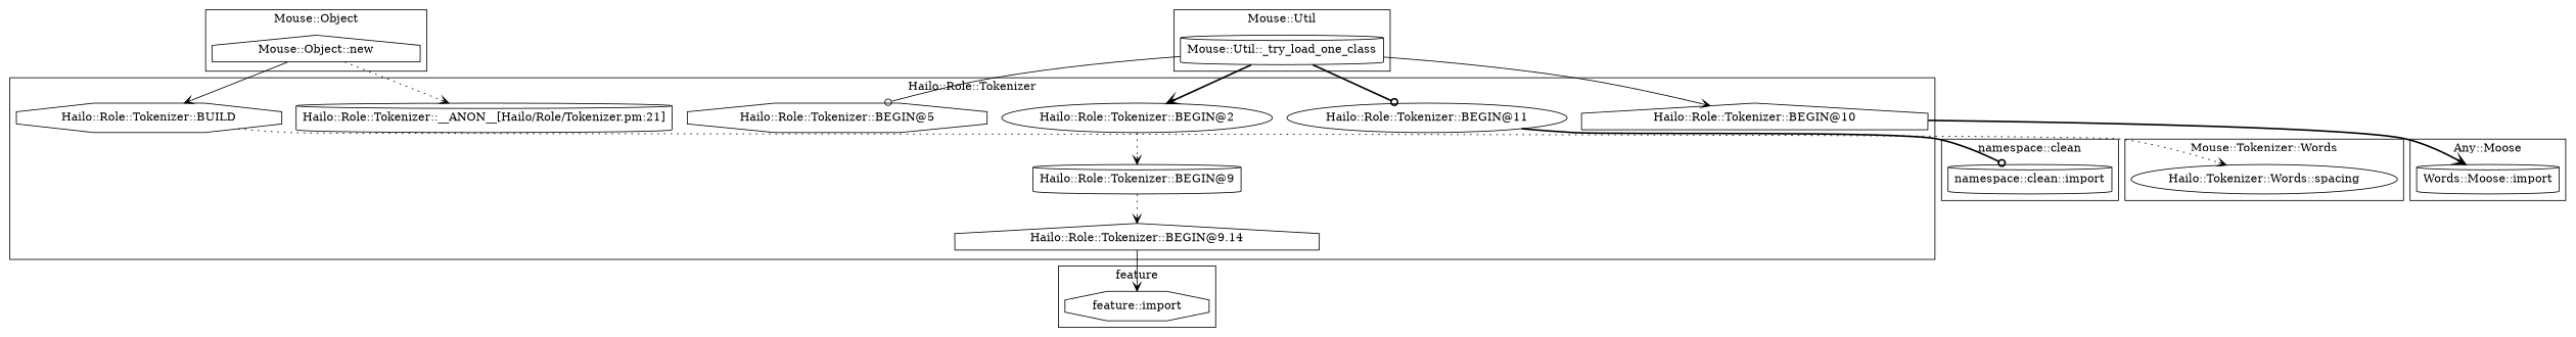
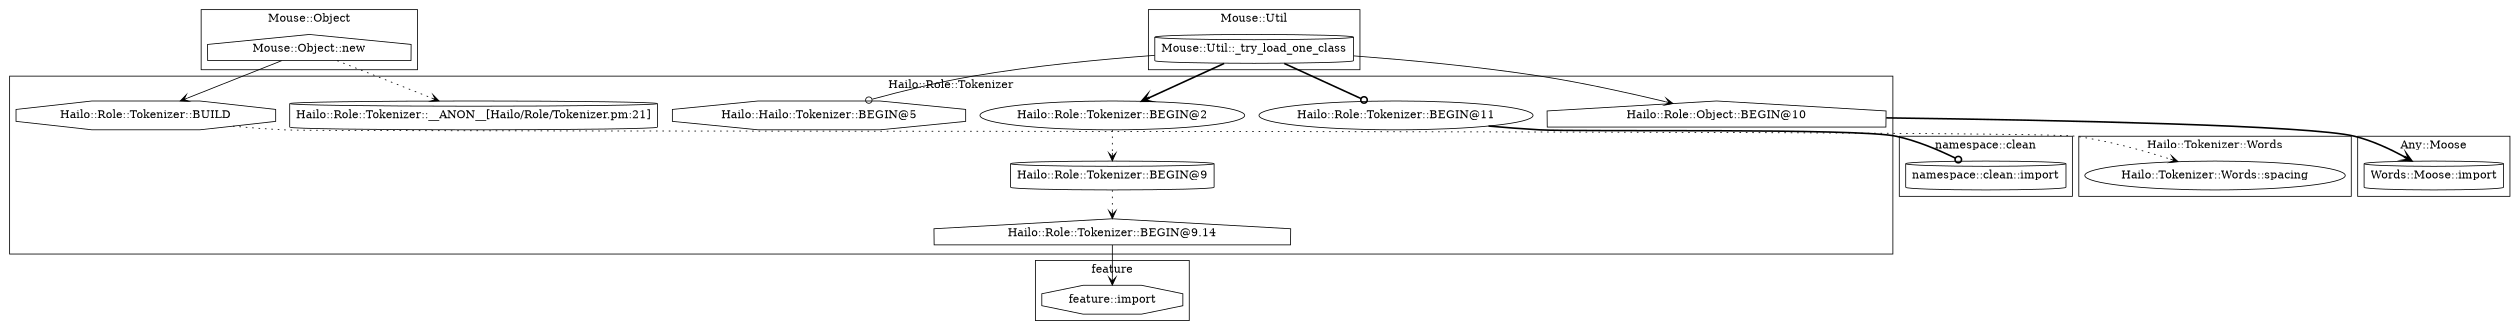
  digraph {
    node [shape=cylinder]
    edge [arrowhead=vee style=bold]
    "feature::import" [shape=octagon]
    "Hailo::Tokenizer::Words::spacing" [shape=ellipse]
    "Hailo::Role::Tokenizer::BEGIN@11" [shape=ellipse]
    "Hailo::Role::Tokenizer::BEGIN@2" [shape=ellipse]
    "Hailo::Role::Tokenizer::__ANON__[Hailo/Role/Tokenizer.pm:21]"
    "Hailo::Role::Tokenizer::BEGIN@9.14" [shape=house]
    "Hailo::Role::Tokenizer::BUILD" [shape=octagon]
    "Hailo::Role::Tokenizer::BEGIN@9"
-   "Hailo::Role::Tokenizer::BEGIN@5" [shape=octagon]
-   "Hailo::Role::Tokenizer::BEGIN@10" [shape=house]
+   "Hailo::Role::Tokenizer::BEGIN@5" [shape=octagon label="Hailo::Hailo::Tokenizer::BEGIN@5"]
+   "Hailo::Role::Tokenizer::BEGIN@10" [shape=house label="Hailo::Role::Object::BEGIN@10"]
    n11 [label="Words::Moose::import"]
    "Mouse::Object::new" [shape=house]
    "Mouse::Util::_try_load_one_class"
    "namespace::clean::import"
    subgraph cluster_1 {
      label=feature
      "feature::import"
    }
    subgraph cluster_2 {
-     label="Mouse::Tokenizer::Words"
+     label="Hailo::Tokenizer::Words"
      "Hailo::Tokenizer::Words::spacing"
    }
    subgraph cluster_3 {
      label="Hailo::Role::Tokenizer"
      "Hailo::Role::Tokenizer::BEGIN@11"
      "Hailo::Role::Tokenizer::BEGIN@2"
      "Hailo::Role::Tokenizer::__ANON__[Hailo/Role/Tokenizer.pm:21]"
      "Hailo::Role::Tokenizer::BEGIN@9.14"
      "Hailo::Role::Tokenizer::BUILD"
      "Hailo::Role::Tokenizer::BEGIN@9"
      "Hailo::Role::Tokenizer::BEGIN@5"
      "Hailo::Role::Tokenizer::BEGIN@10"
    }
    subgraph cluster_4 {
      label="Any::Moose"
      n11
    }
    subgraph cluster_5 {
      label="Mouse::Object"
      "Mouse::Object::new"
    }
    subgraph cluster_6 {
      label="Mouse::Util"
      "Mouse::Util::_try_load_one_class"
    }
    subgraph cluster_7 {
      label="namespace::clean"
      "namespace::clean::import"
    }
    "Hailo::Role::Tokenizer::BEGIN@11" -> "namespace::clean::import" [arrowhead=odot]
    "Hailo::Role::Tokenizer::BEGIN@2" -> "Hailo::Role::Tokenizer::BEGIN@9" [style=dotted]
    "Hailo::Role::Tokenizer::BEGIN@9.14" -> "feature::import" [style=solid]
    "Hailo::Role::Tokenizer::BUILD" -> "Hailo::Tokenizer::Words::spacing" [style=dotted]
    "Hailo::Role::Tokenizer::BEGIN@9" -> "Hailo::Role::Tokenizer::BEGIN@9.14" [style=dotted]
    "Hailo::Role::Tokenizer::BEGIN@10" -> n11
    "Mouse::Object::new" -> "Hailo::Role::Tokenizer::__ANON__[Hailo/Role/Tokenizer.pm:21]" [style=dotted]
    "Mouse::Object::new" -> "Hailo::Role::Tokenizer::BUILD" [style=solid]
    "Mouse::Util::_try_load_one_class" -> "Hailo::Role::Tokenizer::BEGIN@11" [arrowhead=odot]
    "Mouse::Util::_try_load_one_class" -> "Hailo::Role::Tokenizer::BEGIN@2"
    "Mouse::Util::_try_load_one_class" -> "Hailo::Role::Tokenizer::BEGIN@5" [arrowhead=odot style=solid]
    "Mouse::Util::_try_load_one_class" -> "Hailo::Role::Tokenizer::BEGIN@10" [style=solid]
  }
